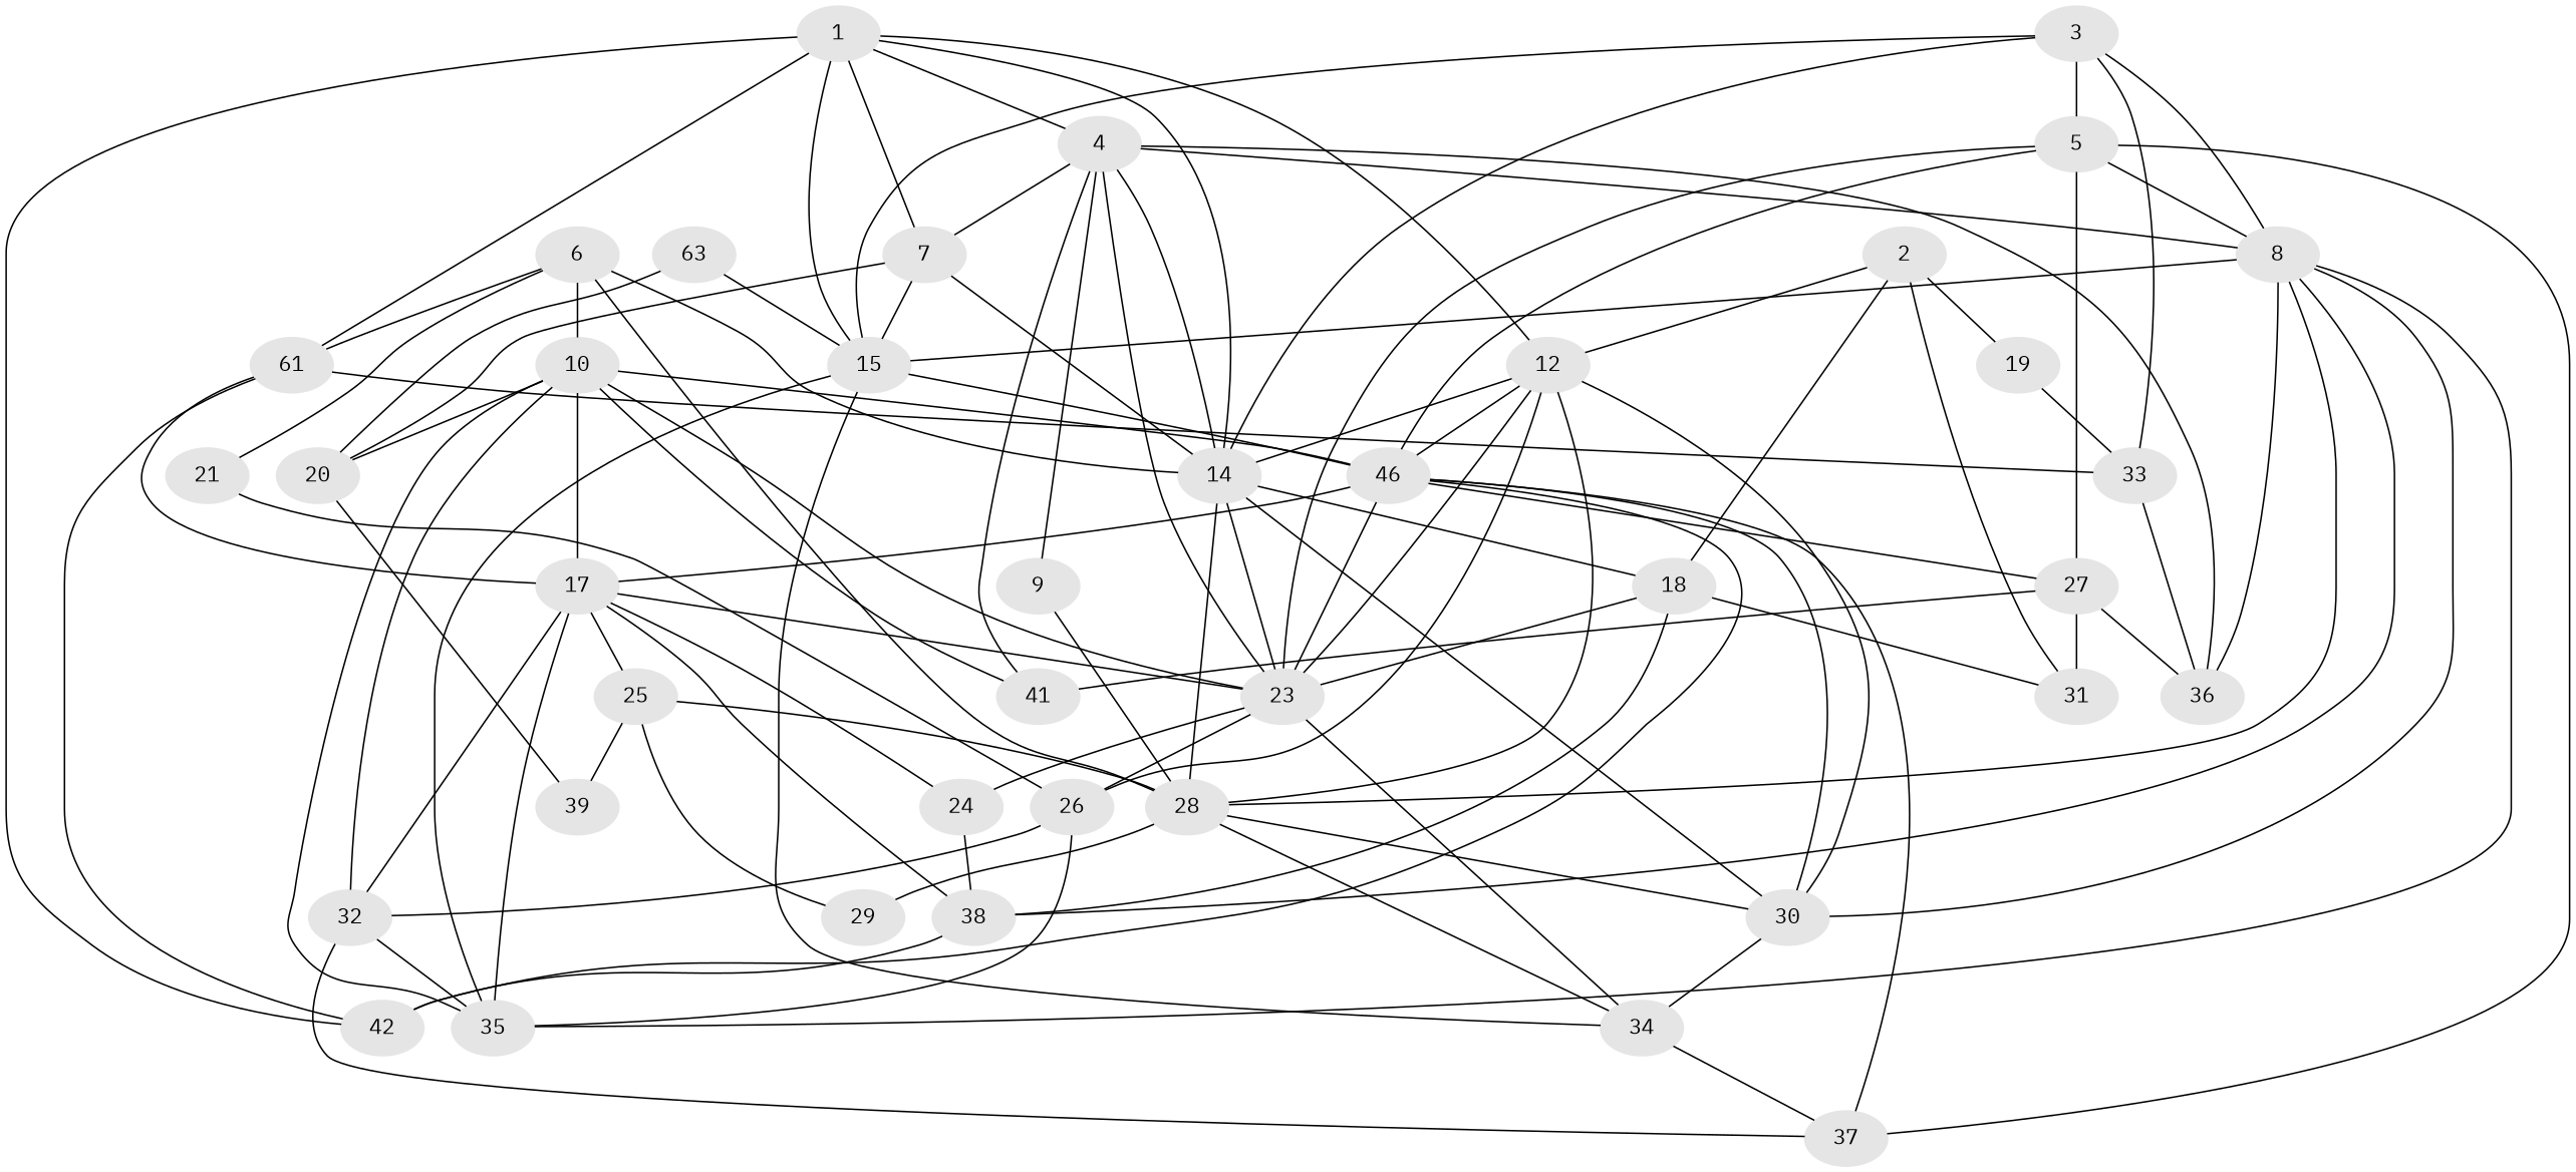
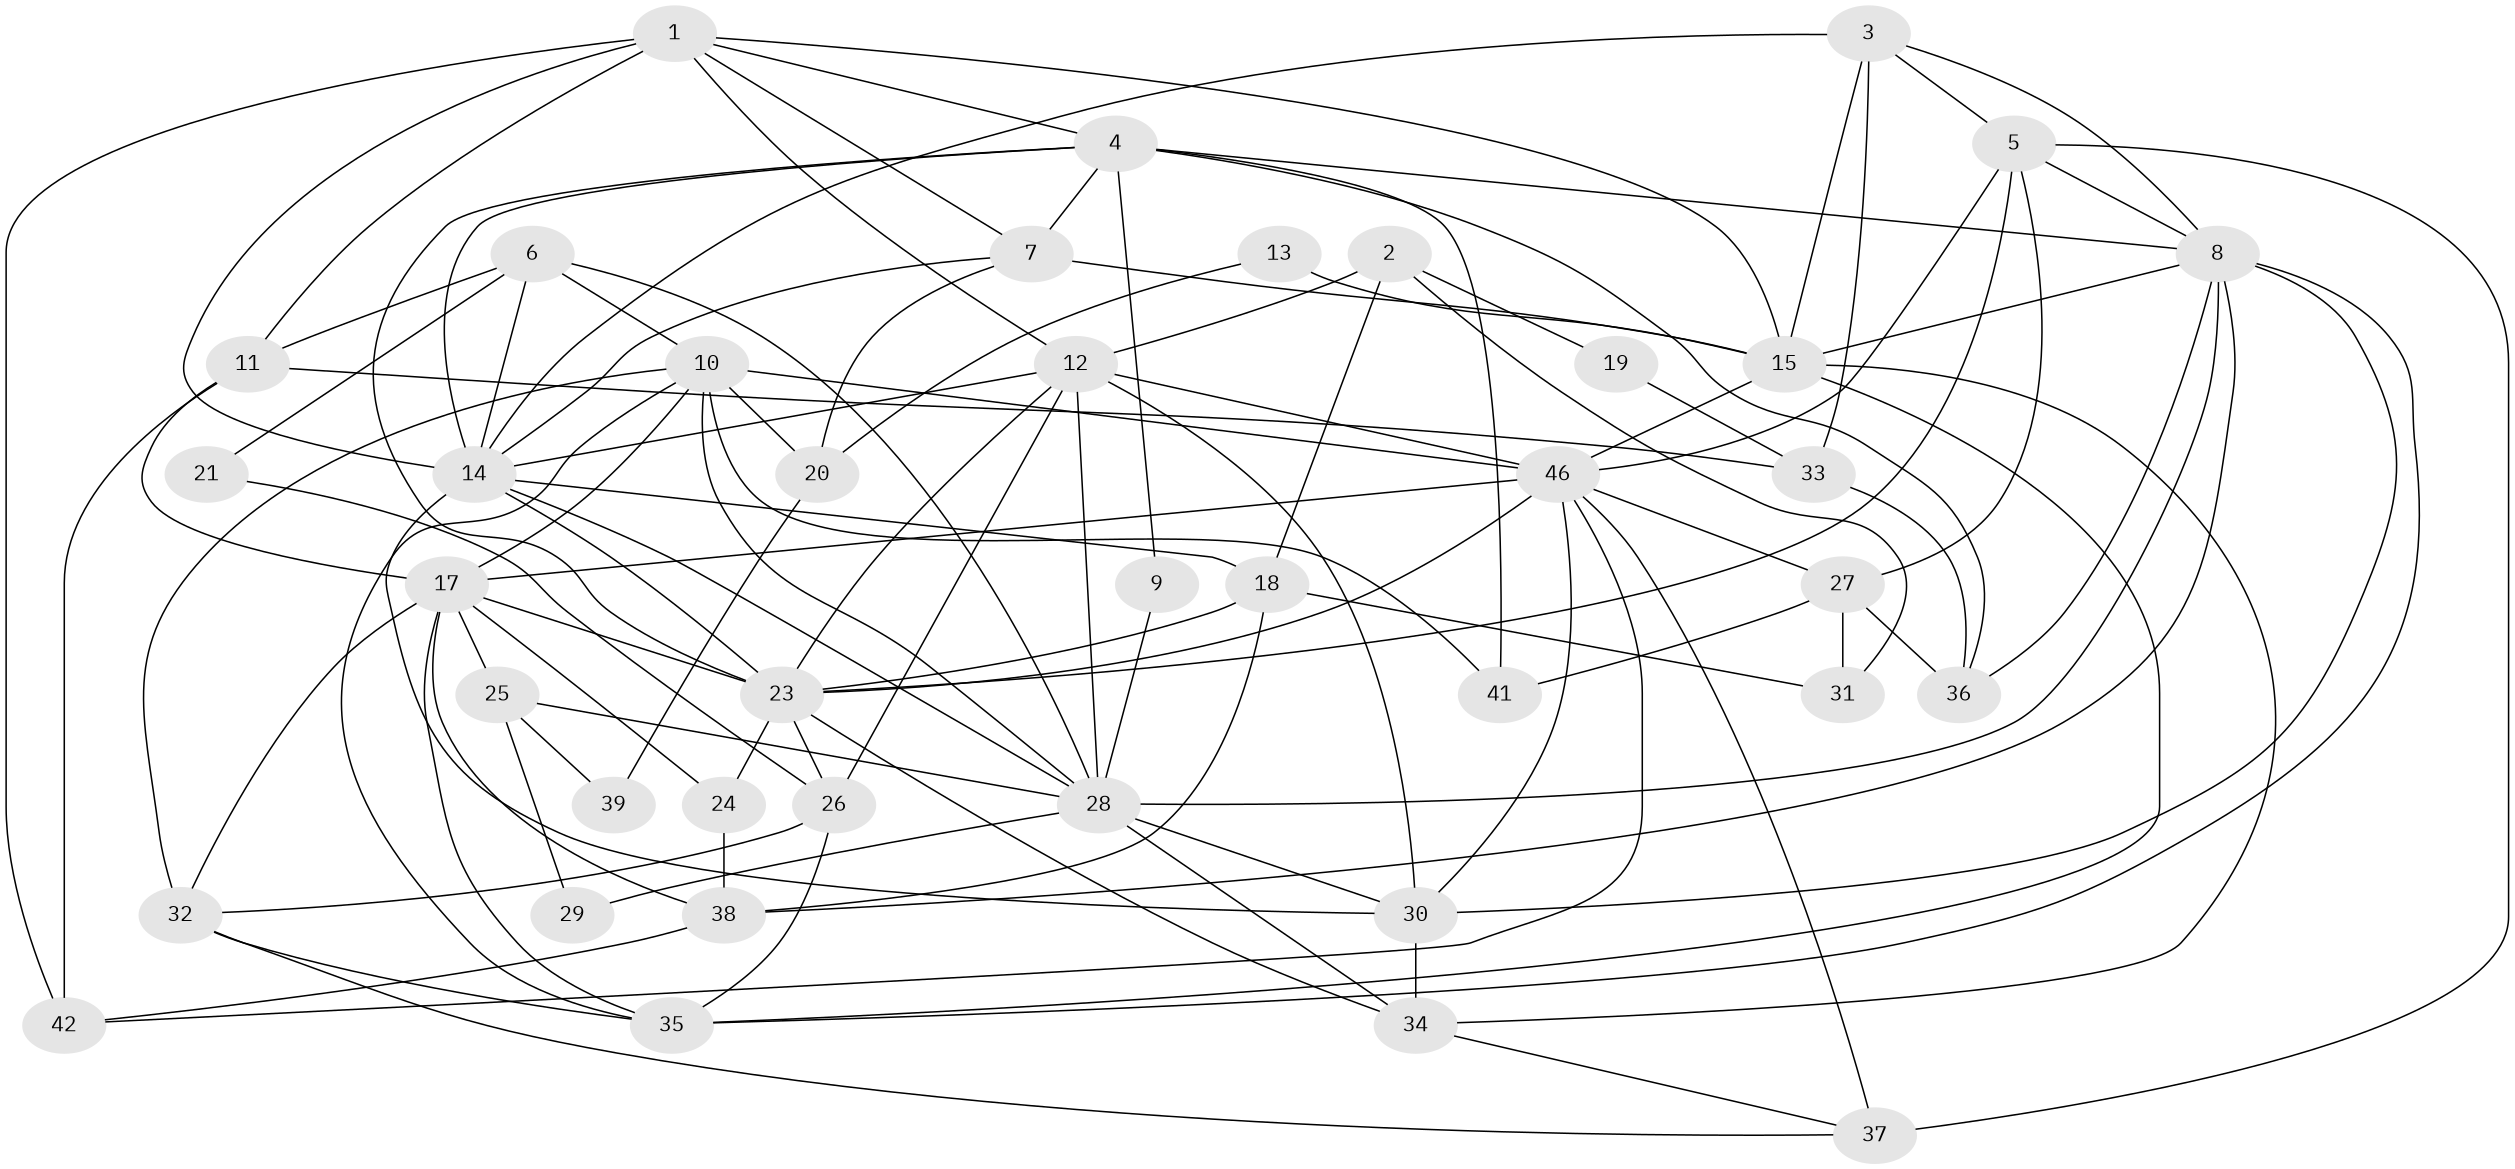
  graph {
    fontname="IBM Plex Mono"
    node [color=gray90 fontname="IBM Plex Mono" style=filled]
    edge [fontname="IBM Plex Mono" weight=1.0]
    1
    4
    7
-   11 [label=61]
+   11
    12
    14
    15
    42
    8
    9
    23
    36
    41
    20
    33
    17
    n17 [label=46]
    28
    30
    26
    18
    35
    34
    2
    19
    31
    38
    3
    5
    27
    37
    24
    6
    10
    21
    32
    29
    39
    25
-   13 [label=63]
+   13
    1 -- 4
    1 -- 7
    1 -- 11
    1 -- 12 [weight=2.0]
    1 -- 14
    1 -- 15
    1 -- 42 [weight=2.0]
    4 -- 7
    4 -- 14
    4 -- 8
    4 -- 9
    4 -- 23
    4 -- 36
    4 -- 41
    7 -- 14
    7 -- 15 [weight=2.0]
    7 -- 20
    11 -- 42
    11 -- 33
    11 -- 17
    12 -- 14
    12 -- 23 [weight=2.0]
    12 -- n17 [weight=4.0]
    12 -- 28 [weight=2.0]
    12 -- 30
    12 -- 26
    14 -- 23
    14 -- 28
    14 -- 30
    14 -- 18
    15 -- n17
    15 -- 35
    15 -- 34
    8 -- 15
    8 -- 36
    8 -- 28
    8 -- 30
    8 -- 35
    8 -- 38
    9 -- 28
    23 -- 26
    23 -- 34
    23 -- 24
    20 -- 39
    33 -- 36
    17 -- 23
    17 -- 35
    17 -- 38
    17 -- 24
    17 -- 32 [weight=2.0]
    17 -- 25 [weight=2.0]
    n17 -- 42
    n17 -- 23
    n17 -- 17
    n17 -- 30
    n17 -- 27
    n17 -- 37
    28 -- 30
    28 -- 34
    28 -- 29
    30 -- 34
    26 -- 35
    26 -- 32
    18 -- 23
    18 -- 31
    18 -- 38
    34 -- 37
    2 -- 12
    2 -- 18
    2 -- 19
    2 -- 31
    19 -- 33
    38 -- 42
    3 -- 14
    3 -- 15
    3 -- 8
    3 -- 33
    3 -- 5
    5 -- 8
    5 -- 23
    5 -- n17
    5 -- 27
    5 -- 37
    27 -- 36
    27 -- 41
    27 -- 31
    24 -- 38
    6 -- 11
    6 -- 14
    6 -- 28
    6 -- 10
    6 -- 21
-   10 -- 23
+   10 -- 28
    10 -- 41
    10 -- 20
    10 -- 17 [weight=3.0]
    10 -- n17
    10 -- 35
    10 -- 32 [weight=2.0]
    21 -- 26
    32 -- 35
    32 -- 37
    25 -- 28
    25 -- 29
    25 -- 39
    13 -- 15
    13 -- 20
  }
